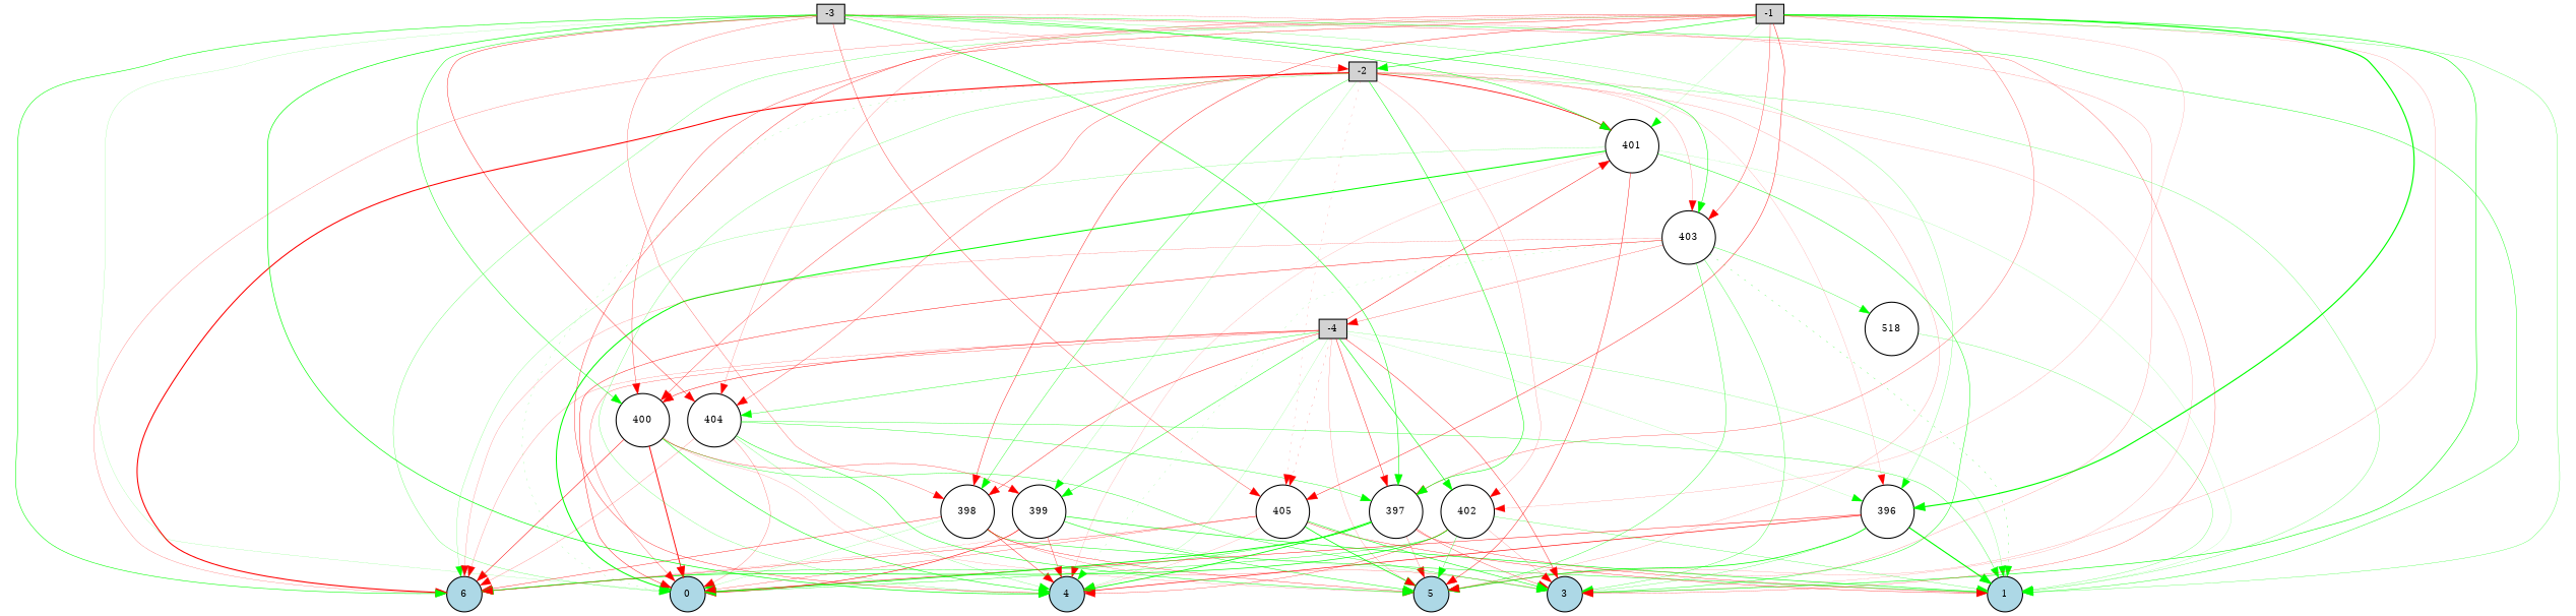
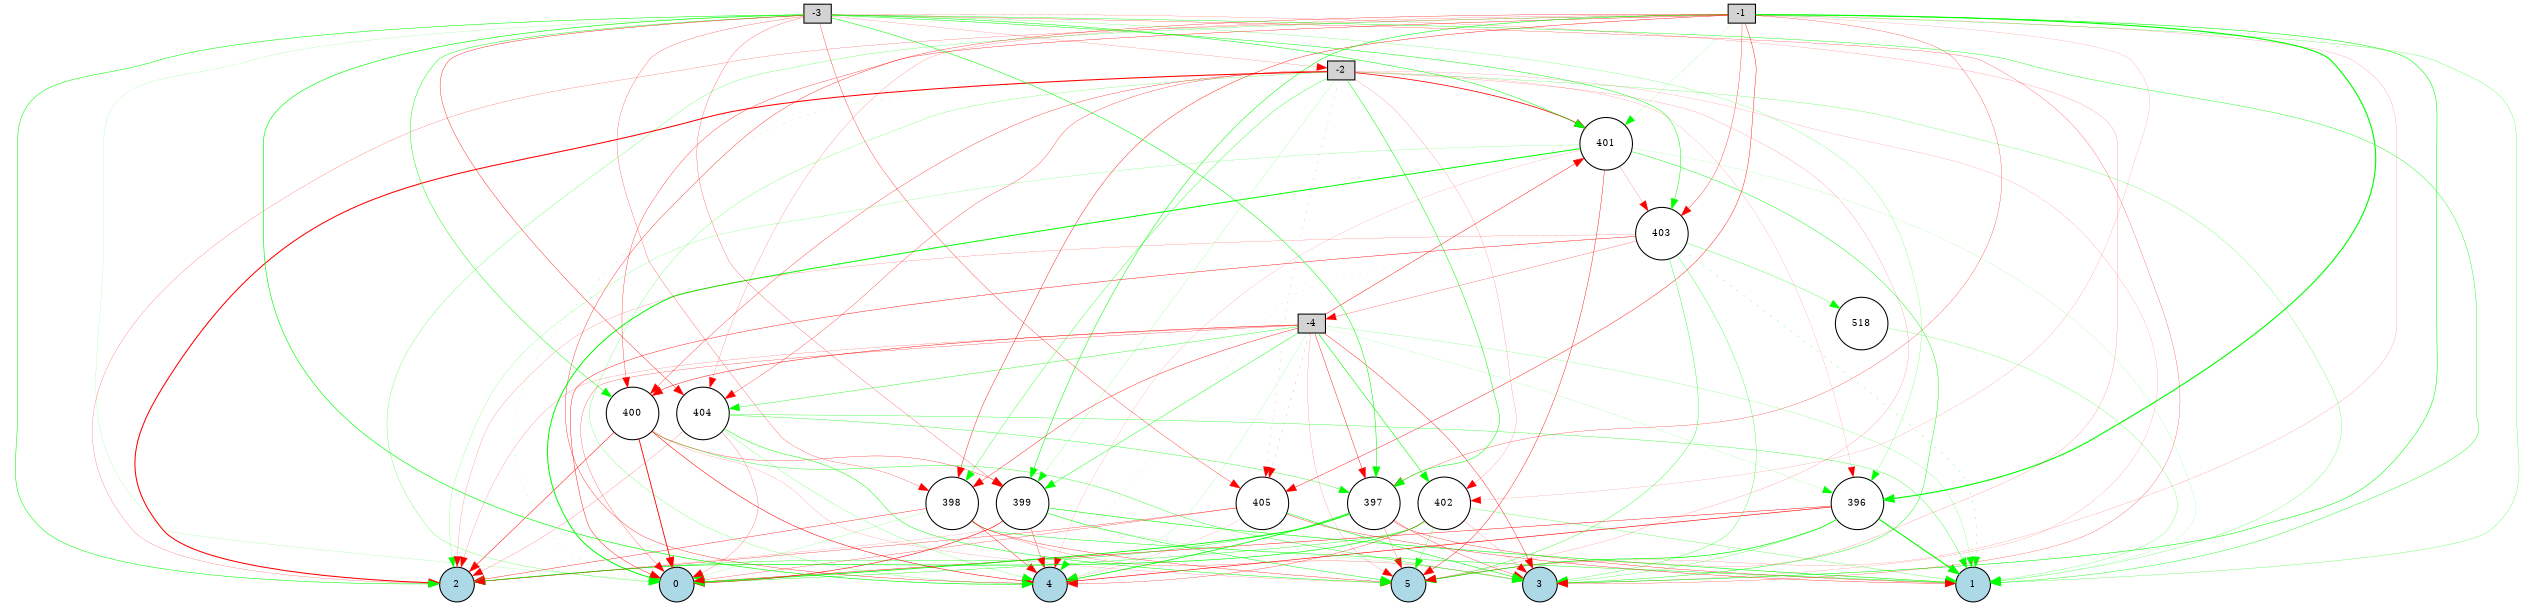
  digraph {
    node [fillcolor=white fontsize=9 shape=circle style=filled]
    edge [color=red style=solid]
    -1 [fillcolor=lightgray height=0.2 shape=box width=0.2]
    0 [fillcolor=lightblue height=0.2 width=0.2]
    1 [fillcolor=lightblue height=0.2 width=0.2]
-   2 [fillcolor=lightblue height=0.2 width=0.2 label=6]
+   2 [fillcolor=lightblue height=0.2 width=0.2]
    3 [fillcolor=lightblue height=0.2 width=0.2]
    4 [fillcolor=lightblue height=0.2 width=0.2]
    5 [fillcolor=lightblue height=0.2 width=0.2]
    396 [height=0.2 width=0.2]
    397 [height=0.2 width=0.2]
    398 [height=0.2 width=0.2]
    399 [height=0.2 width=0.2]
    400 [height=0.2 width=0.2]
    401 [height=0.2 width=0.2]
    402 [height=0.2 width=0.2]
    403 [height=0.2 width=0.2]
    404 [height=0.2 width=0.2]
    405 [height=0.2 width=0.2]
    -4 [fillcolor=lightgray height=0.2 shape=box width=0.2]
    518 [height=0.2 width=0.2]
    -2 [fillcolor=lightgray height=0.2 shape=box width=0.2]
    -3 [fillcolor=lightgray height=0.2 shape=box width=0.2]
    -1 -> 0 [color=green penwidth=0.2305728344089858]
    -1 -> 1 [color=green penwidth=0.24370014074192137]
    -1 -> 2 [penwidth=0.19068973959724517]
    -1 -> 3 [color=green penwidth=0.5286931520727763]
    -1 -> 4 [penwidth=0.340552684194673]
    -1 -> 5 [penwidth=0.1338838095486009]
    -1 -> 396 [color=green penwidth=1.0760966272749712]
    -1 -> 397 [penwidth=0.2526779868322059]
    -1 -> 398 [penwidth=0.3951179501437365]
-   -1 -> -2 [color=green penwidth=0.5227092587889676]
+   -1 -> 399 [color=green penwidth=0.5227092587889676]
    -1 -> 400 [penwidth=0.31021634682445376]
    -1 -> 401 [color=green penwidth=0.10968303662104578]
    -1 -> 402 [penwidth=0.11865062178187166]
    -1 -> 403 [penwidth=0.3111803535205272]
    -1 -> 404 [penwidth=0.16237345856192334]
    -1 -> 405 [penwidth=0.39877640029961026]
    396 -> 0 [penwidth=0.42212532408410264]
    396 -> 1 [color=green penwidth=1.0478484928746277]
    396 -> 3 [color=green penwidth=0.25097451570426]
    396 -> 4 [penwidth=0.5972346981778005]
    396 -> 5 [color=green penwidth=0.683731026759418]
    397 -> 0 [color=green penwidth=0.8057844960652049]
    397 -> 1 [penwidth=0.3193048826867229]
    397 -> 2 [color=green penwidth=0.3585474097978605]
    397 -> 3 [penwidth=0.2919072643471772]
    397 -> 4 [color=green penwidth=0.7668095439462409]
    397 -> 5 [penwidth=0.20801925172748387]
    398 -> 0 [color=green penwidth=0.14678360299909154]
    398 -> 1 [color=green penwidth=0.4242998838520713]
    398 -> 2 [penwidth=0.3694519020818262]
    398 -> 3 [penwidth=0.2036032002593618]
    398 -> 4 [penwidth=0.39171944749160326]
    398 -> 5 [penwidth=0.33017888438336374]
    399 -> 0 [penwidth=0.5382171154653146]
    399 -> 1 [color=green penwidth=0.5550092526744779]
    399 -> 2 [penwidth=0.11968768425952518]
    399 -> 3 [color=green penwidth=0.11707423250803423]
    399 -> 4 [penwidth=0.3289959964205498]
    399 -> 5 [color=green penwidth=0.44947206018287655]
    400 -> 0 [penwidth=0.8357854660688103]
    400 -> 2 [penwidth=0.4775852666382804]
    400 -> 3 [color=green penwidth=0.3526829182876322]
-   400 -> 4 [color=green penwidth=0.5095285115650666]
+   400 -> 4 [penwidth=0.5095285115650666]
    400 -> 5 [penwidth=0.13064268383020372]
    400 -> 399 [penwidth=0.2894453416312362]
    401 -> 0 [color=green penwidth=0.9510969039985099]
    401 -> 1 [color=green penwidth=0.10850552350114887]
    401 -> 2 [color=green penwidth=0.16596071805672585]
    401 -> 3 [color=green penwidth=0.41766697127967045]
    401 -> 4 [penwidth=0.11249283892288928]
    401 -> 5 [penwidth=0.39713670961650915]
    402 -> 0 [color=green penwidth=0.3495817484389684]
    402 -> 1 [color=green penwidth=0.2537675541786936]
    402 -> 2 [color=green penwidth=0.6315914934417546]
    402 -> 3 [penwidth=0.15709569231371112]
    402 -> 4 [penwidth=0.28480657961363576]
    402 -> 5 [color=green penwidth=0.2736420080849552]
    403 -> 0 [penwidth=0.40593386750363913]
    403 -> 1 [color=green penwidth=0.24112285484661886 style=dotted]
    403 -> 2 [penwidth=0.15500327679076842]
    403 -> 3 [color=green penwidth=0.2973655376860125]
    403 -> 4 [color=green penwidth=0.11987059635684 style=dotted]
    403 -> 5 [color=green penwidth=0.3359864159138618]
    403 -> -4 [penwidth=0.22833800603920915]
    403 -> 518 [color=green penwidth=0.28806623635325845]
    404 -> 0 [penwidth=0.20184547083661544]
    404 -> 1 [color=green penwidth=0.3150213735120393]
    404 -> 2 [penwidth=0.17583491067336016]
    404 -> 4 [color=green penwidth=0.20589039959845057]
    404 -> 5 [color=green penwidth=0.4566509310111656]
    404 -> 397 [color=green penwidth=0.33512159205310865]
    405 -> 0 [penwidth=0.2554518864301968]
    405 -> 1 [penwidth=0.32898853080957957]
    405 -> 2 [penwidth=0.287674709098488]
    405 -> 3 [color=green penwidth=0.520418883151322]
    405 -> 4 [penwidth=0.11423207549820014]
-   405 -> 5 [color=green penwidth=0.7115255391372922]
    -4 -> 0 [penwidth=0.2449710776280855]
    -4 -> 1 [color=green penwidth=0.17115862659802544]
    -4 -> 2 [penwidth=0.16159287221099483]
    -4 -> 3 [penwidth=0.3811025919215123]
    -4 -> 4 [color=green penwidth=0.12397472937765026]
    -4 -> 5 [penwidth=0.15108654717853753]
    -4 -> 396 [color=green penwidth=0.10970697148556839]
    -4 -> 397 [penwidth=0.4039976058756741]
    -4 -> 398 [penwidth=0.385219390609821]
    -4 -> 399 [color=green penwidth=0.42269533049461805]
    -4 -> 400 [penwidth=0.4471449715498501]
    -4 -> 401 [penwidth=0.42328608824994685]
    -4 -> 402 [color=green penwidth=0.5460545456647717]
    -4 -> 404 [color=green penwidth=0.36177923456155037]
    -4 -> 405 [penwidth=0.17292397741039506 style=dotted]
    518 -> 1 [color=green penwidth=0.2136944294331773]
    -2 -> 0 [color=green penwidth=0.13616507291229524 style=dotted]
    -2 -> 1 [color=green penwidth=0.22387160148843682]
    -2 -> 2 [penwidth=0.9934406126940049]
    -2 -> 3 [penwidth=0.1199931721820029]
    -2 -> 4 [color=green penwidth=0.2102294204906762]
    -2 -> 5 [penwidth=0.14192709479590354]
    -2 -> 396 [penwidth=0.11207544824886571]
    -2 -> 397 [color=green penwidth=0.488707233717369]
    -2 -> 398 [color=green penwidth=0.3414075982283878]
    -2 -> 399 [color=green penwidth=0.14166051202830388]
    -2 -> 400 [penwidth=0.307466228645231]
    -2 -> 401 [penwidth=0.7423168734457226]
    -2 -> 402 [penwidth=0.1497908152429714]
-   -2 -> 403 [penwidth=0.1643636684698051]
+   401 -> 403 [penwidth=0.1643636684698051]
    -2 -> 404 [penwidth=0.2871114741659072]
    -2 -> 405 [penwidth=0.12074692493833653 style=dotted]
    -3 -> 0 [color=green penwidth=0.11816277764642807]
    -3 -> 1 [color=green penwidth=0.38437383708805684]
    -3 -> 2 [color=green penwidth=0.5133557690874522]
    -3 -> 3 [penwidth=0.23024720378564936]
    -3 -> 4 [color=green penwidth=0.6141890786461672]
    -3 -> 5 [penwidth=0.14515214122662323]
    -3 -> 396 [color=green penwidth=0.19200685286877578]
    -3 -> 397 [color=green penwidth=0.5113500520457893]
    -3 -> 398 [penwidth=0.23824486986395238]
+   -3 -> 399 [penwidth=0.2348246023236237]
    -3 -> 400 [color=green penwidth=0.4336994705654771]
    -3 -> 401 [color=green penwidth=0.4871326524367149]
    -3 -> 403 [color=green penwidth=0.45772748978278444]
    -3 -> 404 [penwidth=0.37543205169531957]
    -3 -> 405 [penwidth=0.3101061124537181]
    -3 -> -2 [penwidth=0.14576454037828968]
  }
